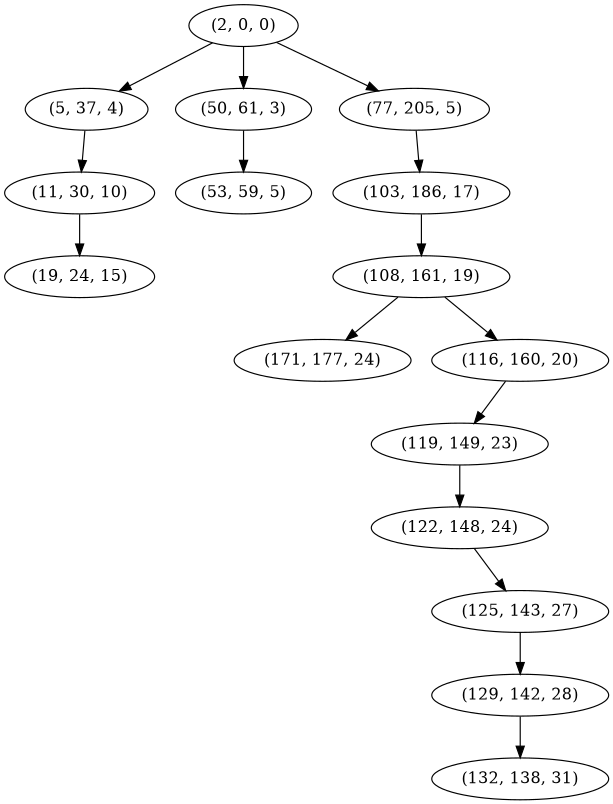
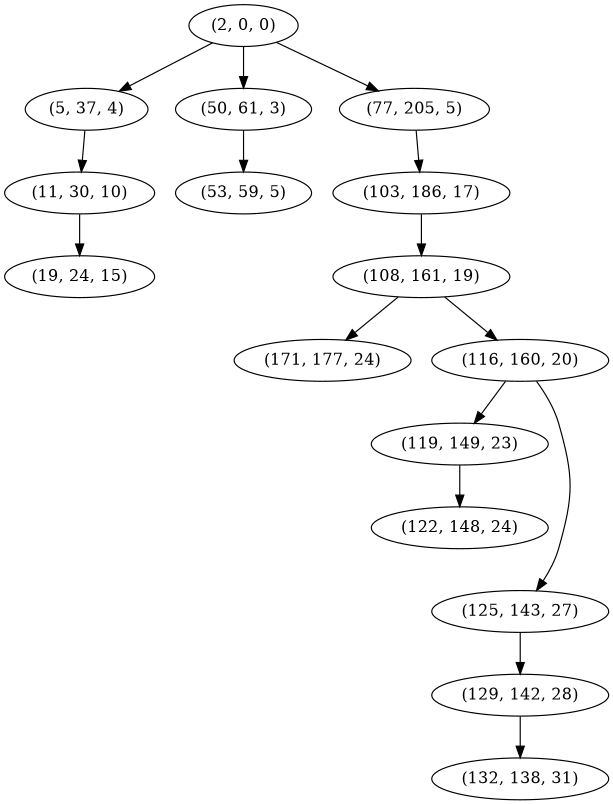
  digraph {
    n1 [label="(2, 0, 0)"]
    "(5, 37, 4)"
    "(50, 61, 3)"
    "(77, 205, 5)"
    "(11, 30, 10)"
    "(53, 59, 5)"
    "(103, 186, 17)"
    "(19, 24, 15)"
    "(108, 161, 19)"
    "(171, 177, 24)"
    "(116, 160, 20)"
    "(119, 149, 23)"
    "(122, 148, 24)"
    "(125, 143, 27)"
    "(129, 142, 28)"
    "(132, 138, 31)"
    n1 -> "(5, 37, 4)"
    n1 -> "(50, 61, 3)"
    n1 -> "(77, 205, 5)"
    "(5, 37, 4)" -> "(11, 30, 10)"
    "(50, 61, 3)" -> "(53, 59, 5)"
    "(77, 205, 5)" -> "(103, 186, 17)"
    "(11, 30, 10)" -> "(19, 24, 15)"
    "(103, 186, 17)" -> "(108, 161, 19)"
    "(108, 161, 19)" -> "(171, 177, 24)"
    "(108, 161, 19)" -> "(116, 160, 20)"
    "(116, 160, 20)" -> "(119, 149, 23)"
    "(119, 149, 23)" -> "(122, 148, 24)"
-   "(122, 148, 24)" -> "(125, 143, 27)"
+   "(116, 160, 20)" -> "(125, 143, 27)"
    "(125, 143, 27)" -> "(129, 142, 28)"
    "(129, 142, 28)" -> "(132, 138, 31)"
  }
